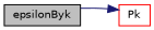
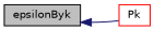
  digraph {
    rankdir=LR
    node [fontname=Helvetica fontsize=10 shape=record]
    n1 [color=black fillcolor=grey75 fontcolor=black height=0.2 label=epsilonByk style=filled width=0.4]
    n2 [color=red height=0.2 label=Pk width=0.4]
-   n2 -> n1 [color=midnightblue dir=back fontname=Helvetica fontsize=10 labelfontname=Helvetica labelfontsize=10 style=solid]
+   n1 -> n2 [color=midnightblue dir=back fontname=Helvetica fontsize=10 labelfontname=Helvetica labelfontsize=10 style=solid]
  }
